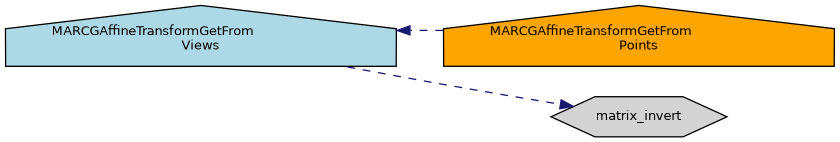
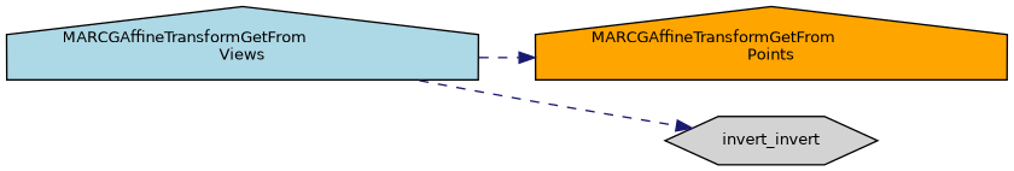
  digraph {
    rankdir=LR
    node [color=black fontname=Helvetica fontsize=10 shape=house style=filled]
    edge [color=midnightblue fontname=Helvetica fontsize=10 labelfontname=Helvetica labelfontsize=10 style=dashed]
    n1 [fillcolor=lightblue fontcolor=black height=0.2 label="MARCGAffineTransformGetFrom\lViews" width=0.4]
    n2 [fillcolor=orange height=0.2 label="MARCGAffineTransformGetFrom\lPoints" width=0.4]
-   n3 [fillcolor=lightgrey height=0.2 label=matrix_invert shape=hexagon width=0.4]
-   n2 -> n1
+   n3 [fillcolor=lightgrey height=0.2 label=invert_invert shape=hexagon width=0.4]
+   n1 -> n2
    n1 -> n3
  }
